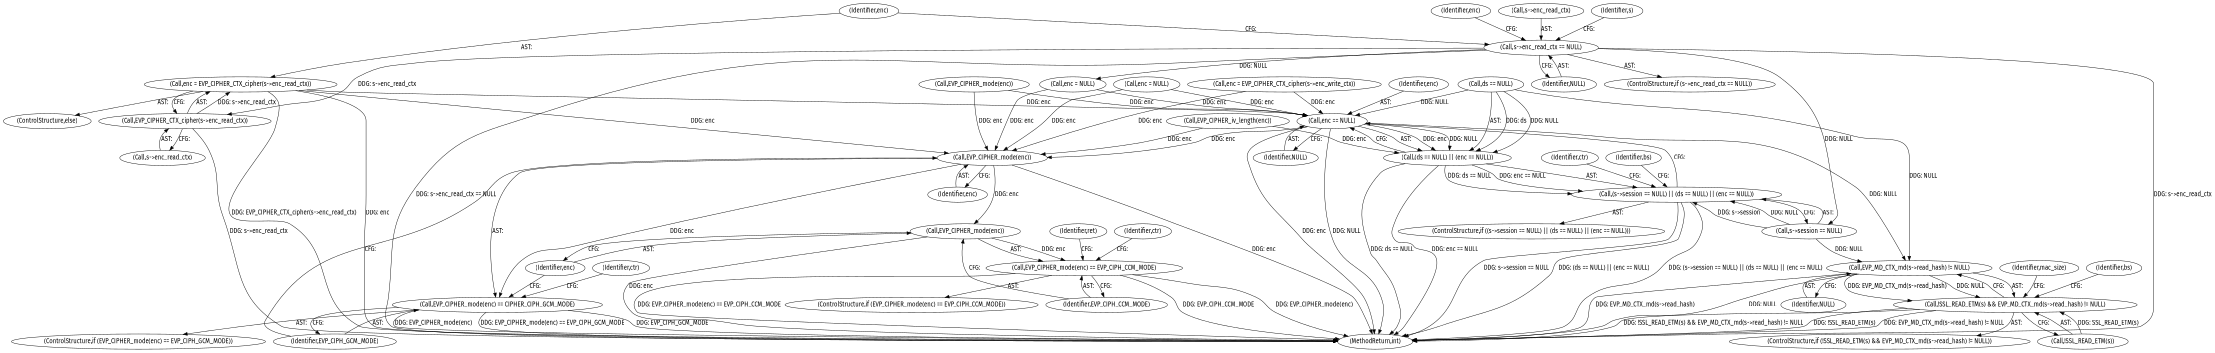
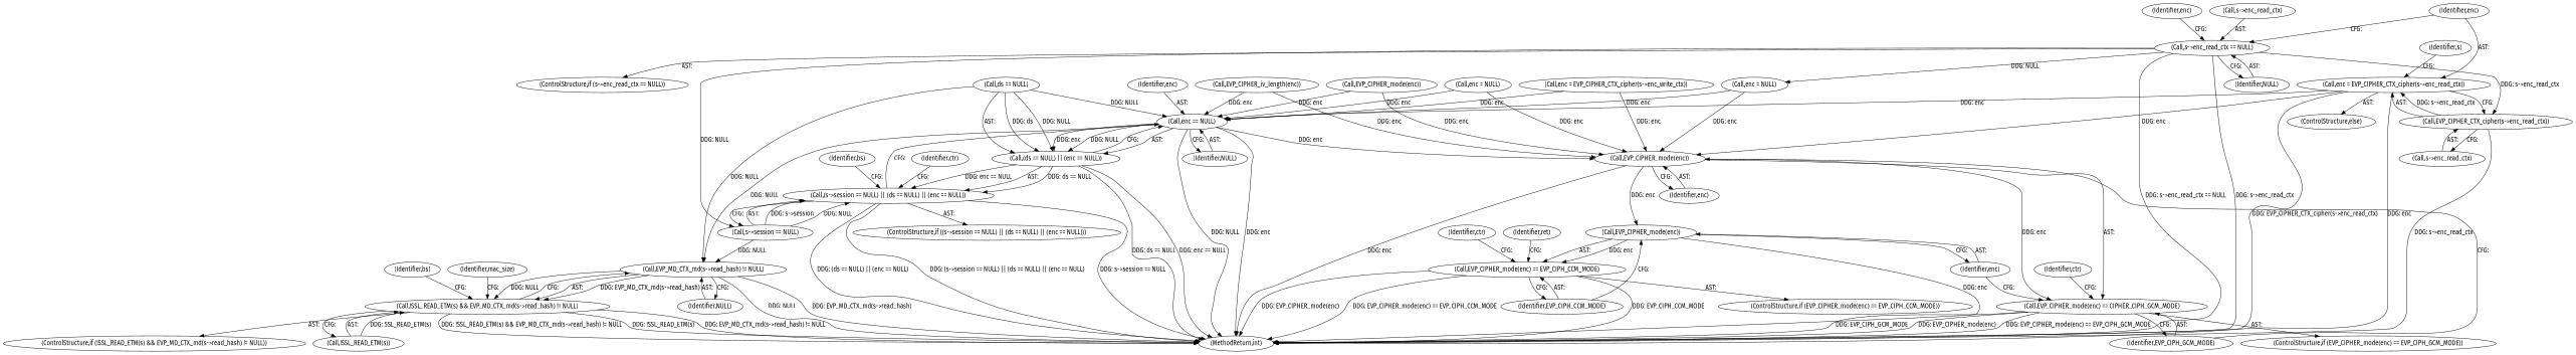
  digraph {
    fontname="Fira Sans"
    node [fontname="Fira Sans"]
    edge [fontname="Fira Sans"]
    n1 [label="(Call,enc = EVP_CIPHER_CTX_cipher(s->enc_read_ctx))"]
    n2 [label="(Call,EVP_CIPHER_CTX_cipher(s->enc_read_ctx))"]
    n3 [label="(Call,enc == NULL)"]
    n4 [label="(Call,EVP_CIPHER_mode(enc))"]
    n5 [label="(ControlStructure,else)"]
    n6 [label="(MethodReturn,int)"]
    n7 [label="(Call,s->enc_read_ctx)"]
    n8 [label="(Call,(ds == NULL) || (enc == NULL))"]
    n9 [label="(Call,EVP_MD_CTX_md(s->read_hash) != NULL)"]
    n10 [label="(Identifier,NULL)"]
    n11 [label="(Call,EVP_CIPHER_mode(enc) == CIPHER_CIPH_GCM_MODE)"]
    n12 [label="(Call,EVP_CIPHER_mode(enc))"]
    n13 [label="(Identifier,enc)"]
    n14 [label="(Call,s->enc_read_ctx == NULL)"]
    n15 [label="(Call,s->session == NULL)"]
    n16 [label="(Identifier,NULL)"]
    n17 [label="(ControlStructure,if (s->enc_read_ctx == NULL))"]
    n18 [label="(Call,enc = NULL)"]
    n19 [label="(Call,(s->session == NULL) || (ds == NULL) || (enc == NULL))"]
    n20 [label="(Call,!SSL_READ_ETM(s) && EVP_MD_CTX_md(s->read_hash) != NULL)"]
    n21 [label="(Identifier,NULL)"]
    n22 [label="(ControlStructure,if ((s->session == NULL) || (ds == NULL) || (enc == NULL)))"]
    n23 [label="(Call,ds == NULL)"]
    n24 [label="(Identifier,EVP_CIPH_GCM_MODE)"]
    n25 [label="(ControlStructure,if (EVP_CIPHER_mode(enc) == EVP_CIPH_GCM_MODE))"]
    n26 [label="(Call,EVP_CIPHER_mode(enc) == EVP_CIPH_CCM_MODE)"]
    n27 [label="(Identifier,enc)"]
    n28 [label="(ControlStructure,if (EVP_CIPHER_mode(enc) == EVP_CIPH_CCM_MODE))"]
    n29 [label="(Identifier,EVP_CIPH_CCM_MODE)"]
    n30 [label="(Call,!SSL_READ_ETM(s))"]
    n31 [label="(ControlStructure,if (!SSL_READ_ETM(s) && EVP_MD_CTX_md(s->read_hash) != NULL))"]
    n32 [label="(Identifier,enc)"]
    n33 [label="(Identifier,ctr)"]
    n34 [label="(Identifier,bs)"]
    n35 [label="(Identifier,ret)"]
    n36 [label="(Identifier,ctr)"]
    n37 [label="(Identifier,enc)"]
    n38 [label="(Call,EVP_CIPHER_mode(enc))"]
    n39 [label="(Call,s->enc_read_ctx)"]
    n40 [label="(Identifier,ctr)"]
    n41 [label="(Identifier,mac_size)"]
    n42 [label="(Identifier,enc)"]
    n43 [label="(Call,enc = NULL)"]
    n44 [label="(Call,enc = EVP_CIPHER_CTX_cipher(s->enc_write_ctx))"]
    n45 [label="(Call,EVP_CIPHER_iv_length(enc))"]
    n46 [label="(Identifier,s)"]
    n47 [label="(Identifier,bs)"]
    n1 -> n2 [label="CFG: "]
    n1 -> n3 [label="DDG: enc"]
    n1 -> n4 [label="DDG: enc"]
    n1 -> n5 [label="AST: "]
    n1 -> n6 [label="DDG: EVP_CIPHER_CTX_cipher(s->enc_read_ctx)"]
    n1 -> n6 [label="DDG: enc"]
    n2 -> n1 [label="AST: "]
    n2 -> n1 [label="DDG: s->enc_read_ctx"]
    n2 -> n6 [label="DDG: s->enc_read_ctx"]
    n2 -> n7 [label="CFG: "]
    n3 -> n4 [label="DDG: enc"]
    n3 -> n6 [label="DDG: NULL"]
    n3 -> n6 [label="DDG: enc"]
    n3 -> n8 [label="AST: "]
    n3 -> n8 [label="DDG: enc"]
    n3 -> n8 [label="DDG: NULL"]
    n3 -> n9 [label="DDG: NULL"]
    n3 -> n10 [label="CFG: "]
    n4 -> n6 [label="DDG: enc"]
    n4 -> n11 [label="AST: "]
    n4 -> n11 [label="DDG: enc"]
    n4 -> n12 [label="DDG: enc"]
    n4 -> n13 [label="CFG: "]
    n7 -> n2 [label="AST: "]
    n8 -> n3 [label="CFG: "]
    n8 -> n6 [label="DDG: ds == NULL"]
    n8 -> n6 [label="DDG: enc == NULL"]
    n8 -> n19 [label="AST: "]
    n8 -> n19 [label="DDG: ds == NULL"]
    n8 -> n19 [label="DDG: enc == NULL"]
    n9 -> n6 [label="DDG: NULL"]
    n9 -> n6 [label="DDG: EVP_MD_CTX_md(s->read_hash)"]
    n9 -> n20 [label="AST: "]
    n9 -> n20 [label="DDG: EVP_MD_CTX_md(s->read_hash)"]
    n9 -> n20 [label="DDG: NULL"]
    n9 -> n21 [label="CFG: "]
    n10 -> n3 [label="AST: "]
    n11 -> n6 [label="DDG: EVP_CIPH_GCM_MODE"]
    n11 -> n6 [label="DDG: EVP_CIPHER_mode(enc)"]
    n11 -> n6 [label="DDG: EVP_CIPHER_mode(enc) == EVP_CIPH_GCM_MODE"]
    n11 -> n24 [label="CFG: "]
    n11 -> n25 [label="AST: "]
    n12 -> n6 [label="DDG: enc"]
    n12 -> n26 [label="AST: "]
    n12 -> n26 [label="DDG: enc"]
    n12 -> n27 [label="CFG: "]
    n13 -> n4 [label="AST: "]
    n14 -> n2 [label="DDG: s->enc_read_ctx"]
    n14 -> n6 [label="DDG: s->enc_read_ctx == NULL"]
    n14 -> n6 [label="DDG: s->enc_read_ctx"]
    n14 -> n15 [label="DDG: NULL"]
    n14 -> n16 [label="CFG: "]
    n14 -> n17 [label="AST: "]
    n14 -> n18 [label="DDG: NULL"]
    n15 -> n9 [label="DDG: NULL"]
    n15 -> n19 [label="AST: "]
    n15 -> n19 [label="DDG: s->session"]
    n15 -> n19 [label="DDG: NULL"]
    n16 -> n14 [label="AST: "]
    n18 -> n3 [label="DDG: enc"]
    n18 -> n4 [label="DDG: enc"]
    n19 -> n3 [label="CFG: "]
    n19 -> n6 [label="DDG: (s->session == NULL) || (ds == NULL) || (enc == NULL)"]
    n19 -> n6 [label="DDG: s->session == NULL"]
    n19 -> n6 [label="DDG: (ds == NULL) || (enc == NULL)"]
    n19 -> n15 [label="CFG: "]
    n19 -> n22 [label="AST: "]
    n20 -> n6 [label="DDG: !SSL_READ_ETM(s) && EVP_MD_CTX_md(s->read_hash) != NULL"]
    n20 -> n6 [label="DDG: !SSL_READ_ETM(s)"]
    n20 -> n6 [label="DDG: EVP_MD_CTX_md(s->read_hash) != NULL"]
    n20 -> n9 [label="CFG: "]
    n20 -> n30 [label="CFG: "]
    n20 -> n31 [label="AST: "]
    n21 -> n9 [label="AST: "]
    n23 -> n3 [label="DDG: NULL"]
    n23 -> n8 [label="AST: "]
    n23 -> n8 [label="DDG: ds"]
    n23 -> n8 [label="DDG: NULL"]
    n23 -> n9 [label="DDG: NULL"]
    n24 -> n4 [label="CFG: "]
    n24 -> n11 [label="AST: "]
    n26 -> n6 [label="DDG: EVP_CIPHER_mode(enc)"]
    n26 -> n6 [label="DDG: EVP_CIPHER_mode(enc) == EVP_CIPH_CCM_MODE"]
    n26 -> n6 [label="DDG: EVP_CIPH_CCM_MODE"]
    n26 -> n28 [label="AST: "]
    n26 -> n29 [label="CFG: "]
    n27 -> n11 [label="CFG: "]
    n27 -> n12 [label="AST: "]
    n29 -> n12 [label="CFG: "]
    n29 -> n26 [label="AST: "]
    n30 -> n20 [label="AST: "]
    n30 -> n20 [label="DDG: SSL_READ_ETM(s)"]
    n32 -> n1 [label="AST: "]
    n32 -> n14 [label="CFG: "]
    n33 -> n11 [label="CFG: "]
    n34 -> n20 [label="CFG: "]
    n35 -> n26 [label="CFG: "]
    n36 -> n19 [label="CFG: "]
    n37 -> n14 [label="CFG: "]
    n38 -> n3 [label="DDG: enc"]
    n38 -> n4 [label="DDG: enc"]
    n39 -> n14 [label="AST: "]
    n40 -> n26 [label="CFG: "]
    n41 -> n20 [label="CFG: "]
    n42 -> n3 [label="AST: "]
    n43 -> n3 [label="DDG: enc"]
    n43 -> n4 [label="DDG: enc"]
    n44 -> n3 [label="DDG: enc"]
    n44 -> n4 [label="DDG: enc"]
-   n45 -> n8 [label="DDG: enc"]
+   n45 -> n3 [label="DDG: enc"]
    n45 -> n4 [label="DDG: enc"]
-   n46 -> n14 [label="CFG: "]
+   n46 -> n1 [label="CFG: "]
    n47 -> n19 [label="CFG: "]
  }
